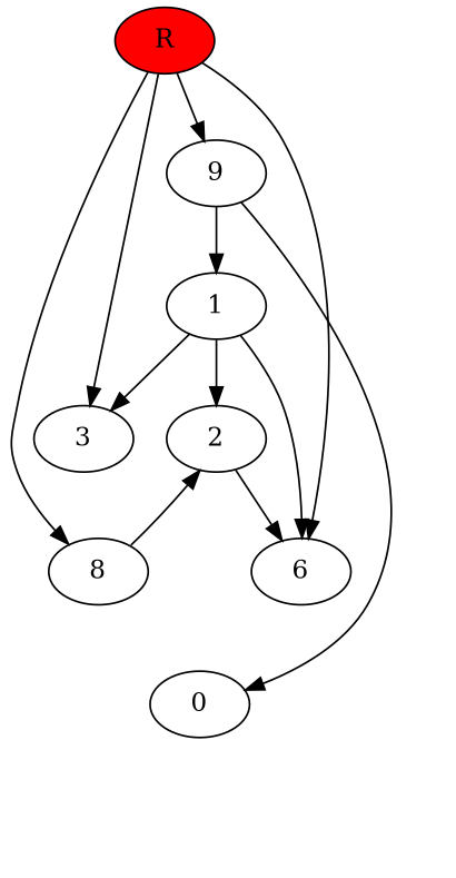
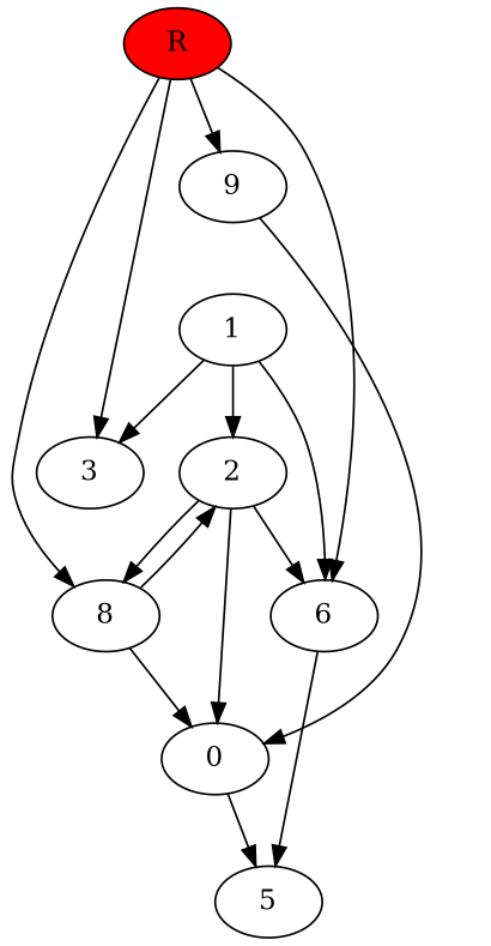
  digraph {
    1
    3
    6
    2
+   5
    8
    n7 [label=0]
    n8 [label=9]
    R [fillcolor="#ff0000" style=filled]
    1 -> 3
    1 -> 6
    1 -> 2
+   6 -> 5
    2 -> 6
+   2 -> 8
+   2 -> n7
    8 -> 2
-   n8 -> 1
+   8 -> n7
+   n7 -> 5
    n8 -> n7
    R -> 3
    R -> 6
    R -> 8
    R -> n8
  }
